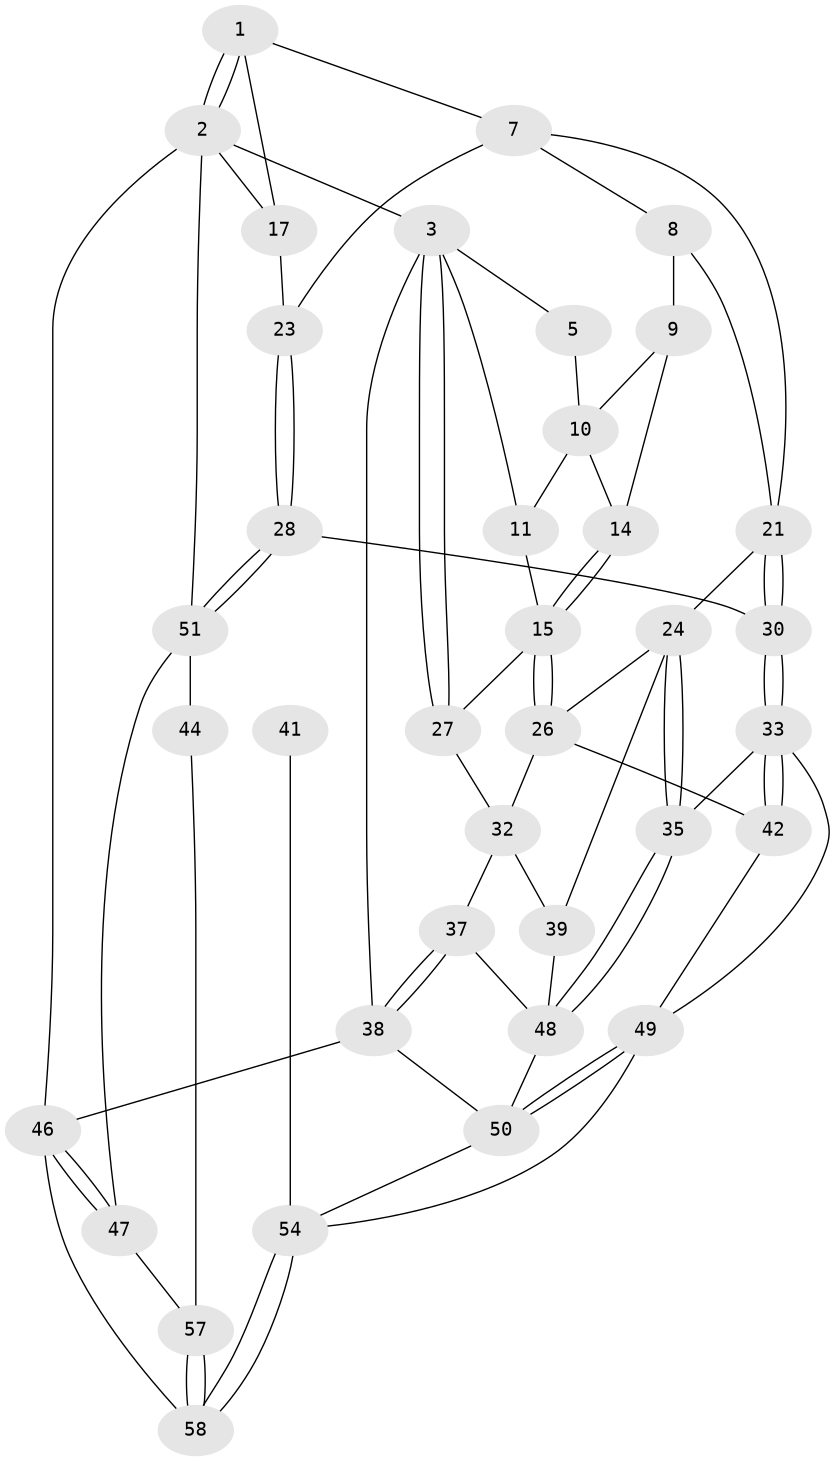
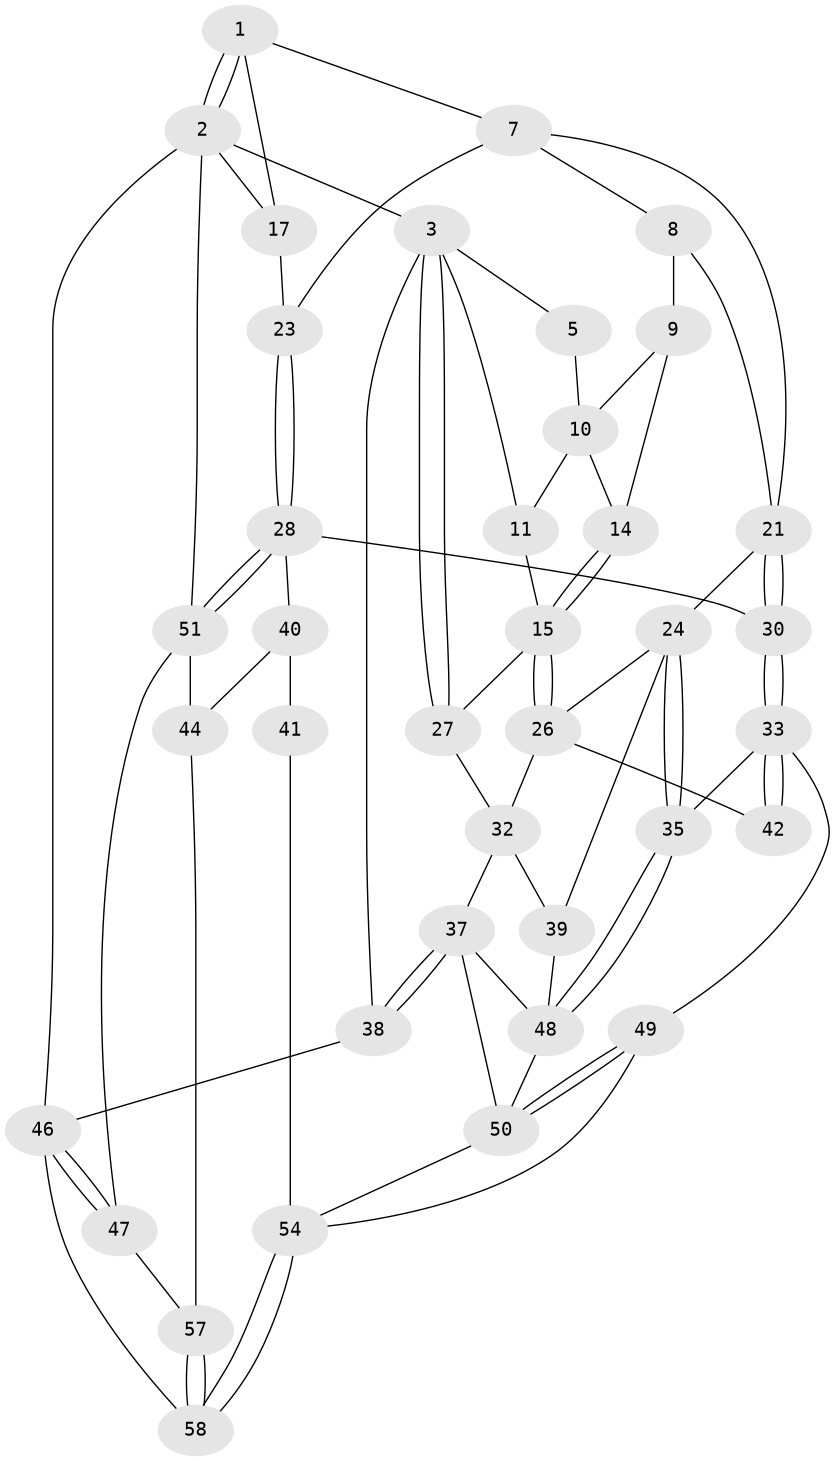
  graph {
    fontname="DejaVu Sans Mono"
    node [color=gray90 fontname="DejaVu Sans Mono" style=filled]
    edge [fontname="DejaVu Sans Mono"]
    1 [super="+6"]
    2 [super="+18"]
    7 [super="+20"]
    17
    3 [super="+4"]
    n6 [label=51 super="+43"]
    46 [super="+62"]
    8 [super="+19"]
    21 [super="+22"]
    23
    5
    11
    27
    38 [super="+61"]
    44
    47
    58 [super="+60"]
    10 [super="+12"]
    15 [super="+16"]
    32 [super="+36"]
    50 [super="+56"]
    14
    9 [super="+13"]
    24 [super="+25"]
    30
    28 [super="+29"]
    26
    42
    35
    39
    33 [super="+34"]
+   40 [super="+45"]
    48 [super="+51"]
    37
    41 [super="+53"]
    49 [super="+52"]
    57 [super="+59"]
    54 [super="+55"]
    1 -- 2
    1 -- 2
    1 -- 7
    1 -- 17
    2 -- 17
    2 -- 3
    2 -- n6
    2 -- 46
    7 -- 8
    7 -- 21
    7 -- 23
    17 -- 23
    3 -- 5
    3 -- 11
    3 -- 27
    3 -- 27
    3 -- 38
    n6 -- 44
    n6 -- 47
    46 -- 47
    46 -- 47
    46 -- 58
    8 -- 21
    8 -- 9 [weight=2]
    21 -- 24
    21 -- 30
    21 -- 30
    23 -- 28
    23 -- 28
    5 -- 10
    11 -- 15
    27 -- 32
    38 -- 46 [weight=2]
-   38 -- 50
+   37 -- 50
    44 -- 57
    47 -- 57
    10 -- 11
    10 -- 14
    15 -- 27
    15 -- 26
    15 -- 26
    32 -- 39
    32 -- 37
    50 -- 54
    14 -- 15
    14 -- 15
    9 -- 10
    9 -- 14
    24 -- 26
    24 -- 35
    24 -- 35
    24 -- 39
    30 -- 33
    30 -- 33
    28 -- n6
    28 -- n6
    28 -- 30
+   28 -- 40
    26 -- 32
    26 -- 42
-   42 -- 49
    35 -- 48
    35 -- 48
    39 -- 48
    33 -- 42
    33 -- 42
    33 -- 35
    33 -- 49
+   40 -- 44
+   40 -- 41 [weight=2]
    48 -- 50
    37 -- 38
    37 -- 38
    37 -- 48
    41 -- 54
    49 -- 50
    49 -- 50
    49 -- 54
    57 -- 58 [weight=2]
    57 -- 58
    54 -- 58
    54 -- 58
  }
